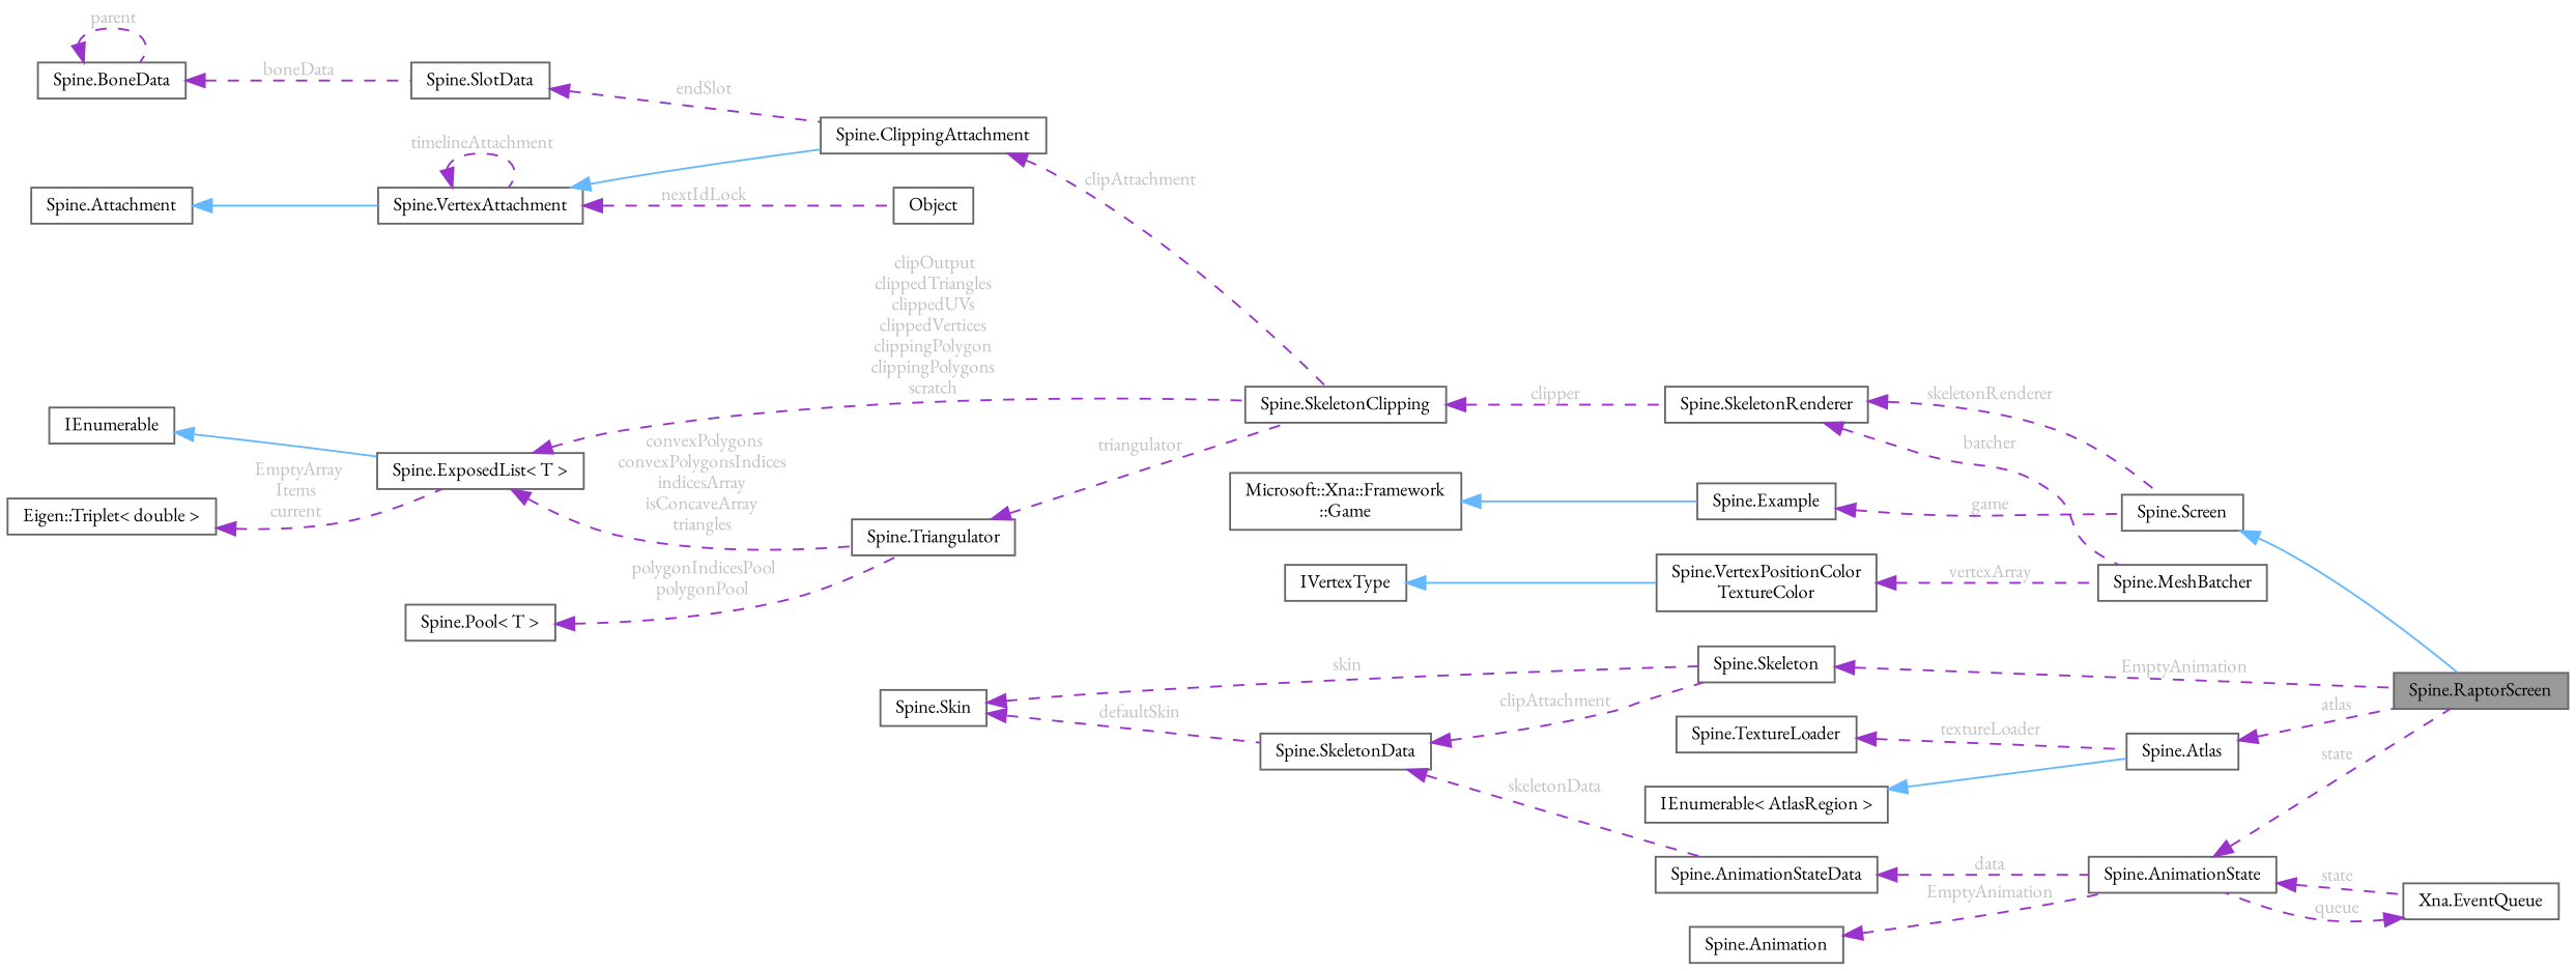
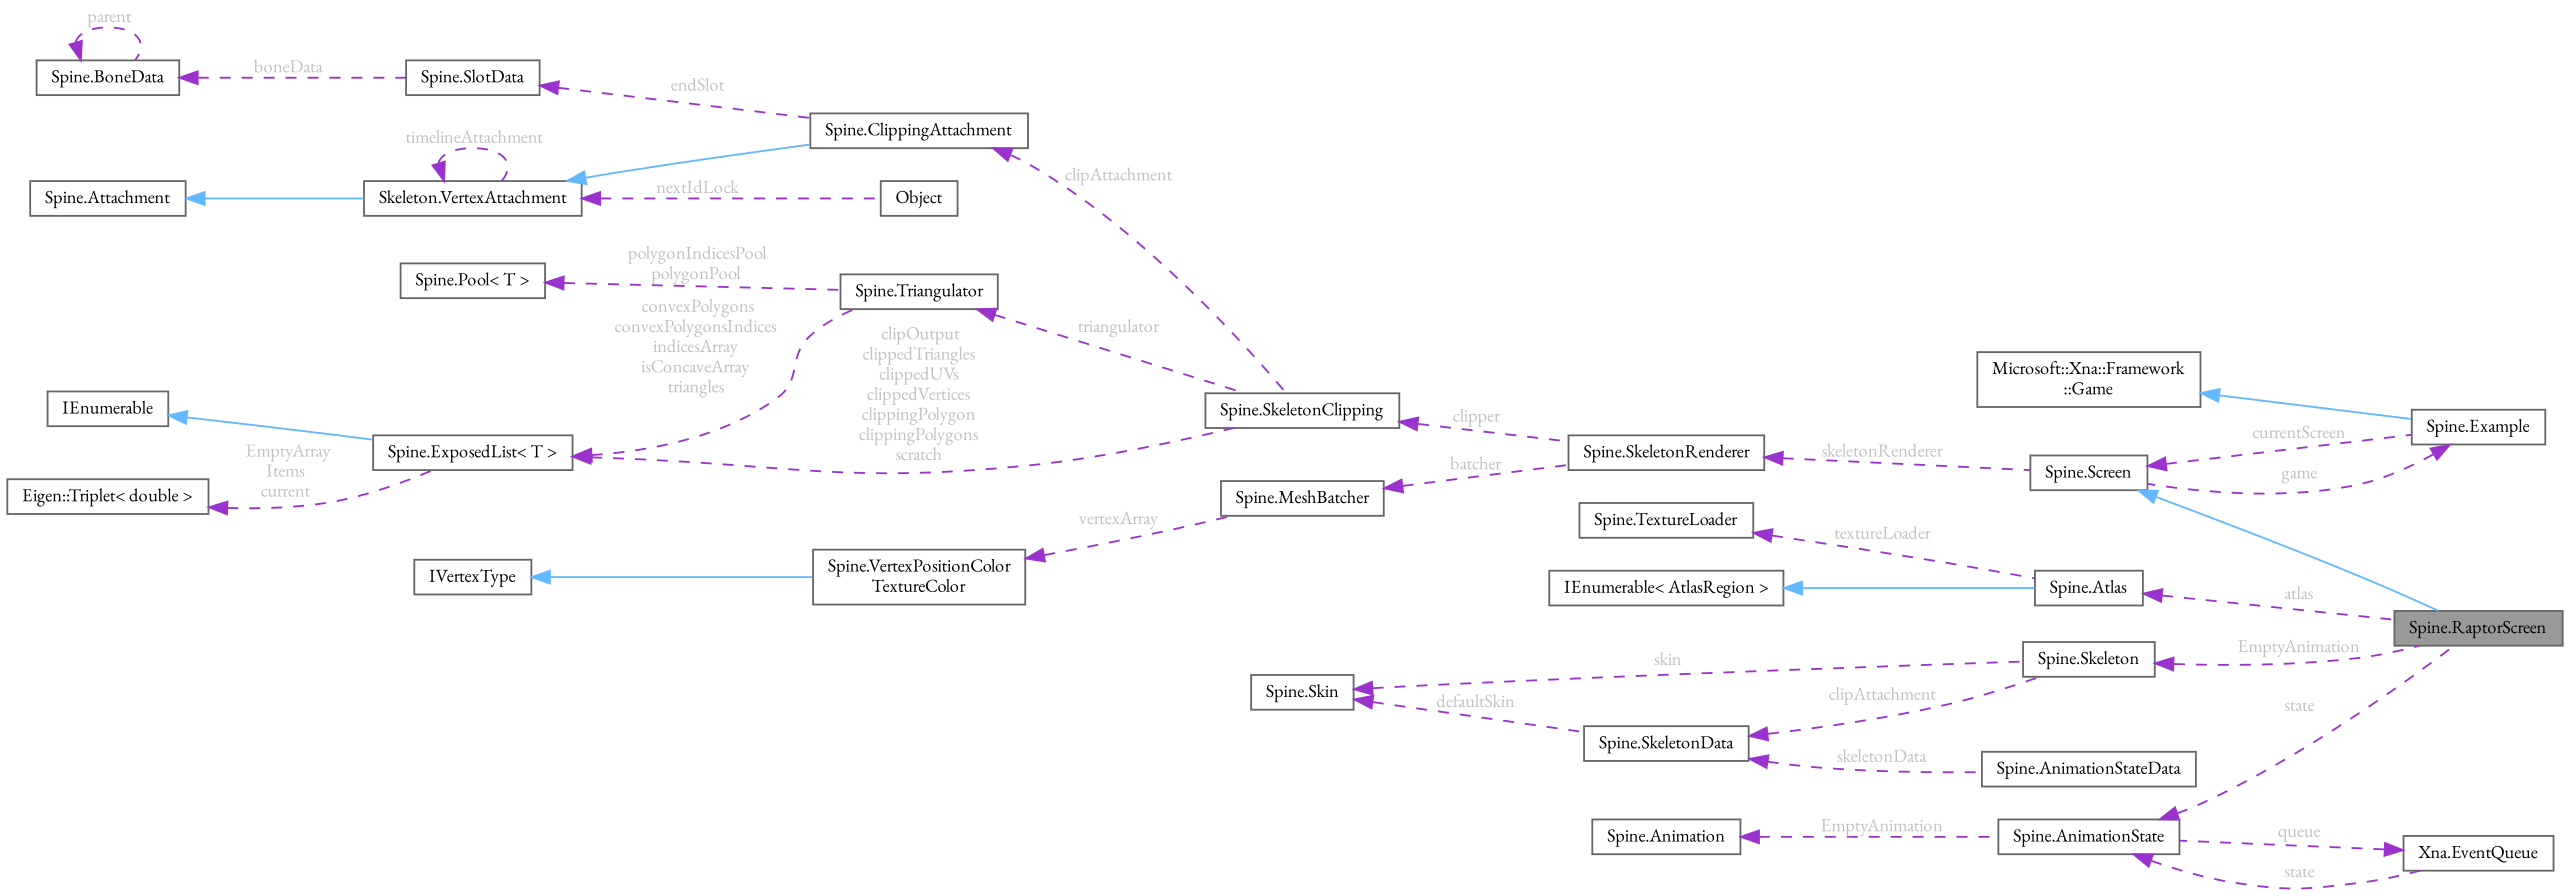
  digraph {
    fontname="EB Garamond"
    rankdir=LR
    node [color=gray40 fillcolor=white fontname="EB Garamond" fontsize=10 shape=box style=filled]
    edge [color=darkorchid3 dir=back fontname="EB Garamond" fontsize=10 labelfontname=Helvetica labelfontsize=10 style=dashed fontcolor=grey]
    n1 [fillcolor=grey60 fontcolor=black height=0.2 label="Spine.RaptorScreen" width=0.4]
    n2 [height=0.2 label="Spine.Screen" width=0.4]
    n3 [height=0.2 label="Spine.Example" width=0.4]
    n4 [height=0.2 label="Microsoft::Xna::Framework\l::Game" width=0.4]
    n5 [height=0.2 label="Spine.SkeletonRenderer" width=0.4]
    n6 [height=0.2 label="Spine.SkeletonClipping" width=0.4]
    n7 [height=0.2 label="Spine.Triangulator" width=0.4]
    n8 [height=0.2 label="Spine.ExposedList\< T \>" width=0.4]
    n9 [height=0.2 label=IEnumerable width=0.4]
    n10 [height=0.2 label="Eigen::Triplet\< double \>" width=0.4]
    n11 [height=0.2 label="Spine.Pool\< T \>" width=0.4]
    n12 [height=0.2 label="Spine.ClippingAttachment" width=0.4]
-   n13 [height=0.2 label="Spine.VertexAttachment" width=0.4]
+   n13 [height=0.2 label="Skeleton.VertexAttachment" width=0.4]
    n14 [height=0.2 label=Object width=0.4]
    n15 [height=0.2 label="Spine.Attachment" width=0.4]
    n16 [height=0.2 label="Spine.SlotData" width=0.4]
    n17 [height=0.2 label="Spine.BoneData" width=0.4]
    n18 [height=0.2 label="Spine.MeshBatcher" width=0.4]
    n19 [height=0.2 label="Spine.VertexPositionColor\lTextureColor" width=0.4]
    n20 [height=0.2 label=IVertexType width=0.4]
    n21 [height=0.2 label="Spine.Atlas" width=0.4]
    n22 [height=0.2 label="IEnumerable\< AtlasRegion \>" width=0.4]
    n23 [height=0.2 label="Spine.TextureLoader" width=0.4]
    n24 [height=0.2 label="Spine.Skeleton" width=0.4]
    n25 [height=0.2 label="Spine.SkeletonData" width=0.4]
    n26 [height=0.2 label="Spine.AnimationStateData" width=0.4]
    n27 [height=0.2 label="Spine.AnimationState" width=0.4]
    n28 [height=0.2 label="Spine.Skin" width=0.4]
    n29 [height=0.2 label="Xna.EventQueue" width=0.4]
    n30 [height=0.2 label="Spine.Animation" width=0.4]
    n2 -> n1 [color=steelblue1 style=solid fontcolor=""]
+   n2 -> n3 [label=" currentScreen"]
    n3 -> n2 [label=" game"]
    n4 -> n3 [color=steelblue1 style=solid fontcolor=""]
    n5 -> n2 [label=" skeletonRenderer"]
    n6 -> n5 [label=" clipper"]
    n7 -> n6 [label=" triangulator"]
    n8 -> n6 [label=" clipOutput\nclippedTriangles\nclippedUVs\nclippedVertices\nclippingPolygon\nclippingPolygons\nscratch"]
    n8 -> n7 [label=" convexPolygons\nconvexPolygonsIndices\nindicesArray\nisConcaveArray\ntriangles"]
    n9 -> n8 [color=steelblue1 style=solid fontcolor=""]
    n10 -> n8 [label=" EmptyArray\nItems\ncurrent"]
    n11 -> n7 [label=" polygonIndicesPool\npolygonPool"]
    n12 -> n6 [label=" clipAttachment"]
    n13 -> n12 [color=steelblue1 style=solid fontcolor=""]
    n13 -> n13 [label=" timelineAttachment"]
    n13 -> n14 [label=" nextIdLock"]
    n15 -> n13 [color=steelblue1 style=solid fontcolor=""]
    n16 -> n12 [label=" endSlot"]
    n17 -> n16 [label=" boneData"]
    n17 -> n17 [label=" parent"]
-   n5 -> n18 [label=" batcher"]
+   n18 -> n5 [label=" batcher"]
    n19 -> n18 [label=" vertexArray"]
    n20 -> n19 [color=steelblue1 style=solid fontcolor=""]
    n21 -> n1 [label=" atlas"]
    n22 -> n21 [color=steelblue1 style=solid fontcolor=""]
    n23 -> n21 [label=" textureLoader"]
    n24 -> n1 [label=" EmptyAnimation"]
    n25 -> n24 [label=" clipAttachment"]
    n25 -> n26 [label=" skeletonData"]
-   n26 -> n27 [label=" data"]
    n27 -> n1 [label=" state"]
    n27 -> n29 [label=" state"]
    n28 -> n24 [label=" skin"]
    n28 -> n25 [label=" defaultSkin"]
    n29 -> n27 [label=" queue"]
    n30 -> n27 [label=" EmptyAnimation"]
  }
